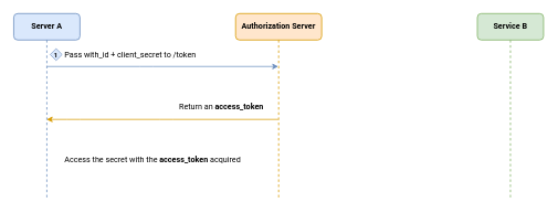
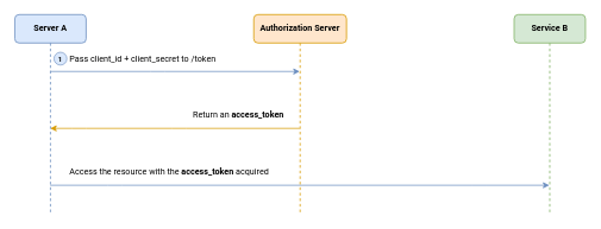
  <mxCell id="0" />
  <mxCell id="1" parent="0" />
  <mxCell id="2" style="edgeStyle=none;html=1;fontFamily=Roboto;fontSource=https%3A%2F%2Ffonts.googleapis.com%2Fcss%3Ffamily%3DRoboto;fillColor=#dae8fc;strokeColor=#6c8ebf;strokeWidth=1.2;" parent="1" source="4" target="6" edge="1"><mxGeometry relative="1" as="geometry"><Array as="points"><mxPoint x="220" y="100" /></Array></mxGeometry></mxCell>
+ <mxCell id="3" style="edgeStyle=none;html=1;fontSize=10;fillColor=#dae8fc;strokeColor=#6c8ebf;strokeWidth=1.2;" parent="1" edge="1" target="7" source="4"><mxGeometry relative="1" as="geometry"><mxPoint x="69.5" y="220" as="sourcePoint" /><mxPoint x="609.5" y="220" as="targetPoint" /><Array as="points"><mxPoint x="160" y="260" /><mxPoint x="670" y="260" /></Array></mxGeometry></mxCell>
  <mxCell id="4" value="&lt;b&gt;&lt;font data-font-src=&quot;https://fonts.googleapis.com/css?family=Roboto&quot; face=&quot;Roboto&quot;&gt;Server A&lt;/font&gt;&lt;/b&gt;" style="shape=umlLifeline;perimeter=lifelinePerimeter;whiteSpace=wrap;html=1;container=1;collapsible=0;recursiveResize=0;outlineConnect=0;rounded=1;fillColor=#dae8fc;strokeColor=#6c8ebf;strokeWidth=1.3;" parent="1" vertex="1"><mxGeometry x="20" y="20" width="100" height="280" as="geometry" /></mxCell>
  <mxCell id="5" style="edgeStyle=none;html=1;fontSize=10;fillColor=#ffe6cc;strokeColor=#d79b00;strokeWidth=1.2;" parent="1" edge="1" target="4" source="6"><mxGeometry relative="1" as="geometry"><mxPoint x="339.5" y="160" as="sourcePoint" /><mxPoint x="69.5" y="160" as="targetPoint" /><Array as="points"><mxPoint x="250" y="180" /><mxPoint x="110" y="180" /></Array></mxGeometry></mxCell>
  <mxCell id="6" value="&lt;b&gt;&lt;font data-font-src=&quot;https://fonts.googleapis.com/css?family=Roboto&quot; face=&quot;Roboto&quot;&gt;Authorization Server&lt;/font&gt;&lt;/b&gt;" style="shape=umlLifeline;perimeter=lifelinePerimeter;whiteSpace=wrap;html=1;container=1;collapsible=0;recursiveResize=0;outlineConnect=0;rounded=1;fillColor=#ffe6cc;strokeColor=#d79b00;strokeWidth=1.3;" parent="1" vertex="1"><mxGeometry x="355" y="20" width="130" height="280" as="geometry" /></mxCell>
  <mxCell id="7" value="&lt;b&gt;&lt;font data-font-src=&quot;https://fonts.googleapis.com/css?family=Roboto&quot; face=&quot;Roboto&quot;&gt;Service B&lt;/font&gt;&lt;/b&gt;" style="shape=umlLifeline;perimeter=lifelinePerimeter;whiteSpace=wrap;html=1;container=1;collapsible=0;recursiveResize=0;outlineConnect=0;rounded=1;fillColor=#d5e8d4;strokeColor=#82b366;strokeWidth=1.3;" parent="1" vertex="1"><mxGeometry x="720" y="20" width="100" height="280" as="geometry" /></mxCell>
  <mxCell id="8" value="" style="group" parent="1" vertex="1" connectable="0"><mxGeometry x="75" y="67" width="250" height="30" as="geometry" /></mxCell>
- <mxCell id="9" value="Pass with_id + client_secret to /token" style="text;html=1;align=left;verticalAlign=middle;resizable=0;points=[];autosize=1;strokeColor=none;fillColor=default;fontFamily=Roboto;rounded=1;" parent="8" vertex="1"><mxGeometry x="20" width="230" height="30" as="geometry" /></mxCell>
- <mxCell id="10" value="1" style="rhombus;whiteSpace=wrap;html=1;aspect=fixed;fontFamily=Roboto;fontSource=https%3A%2F%2Ffonts.googleapis.com%2Fcss%3Ffamily%3DRoboto;fillColor=#dae8fc;strokeColor=#6c8ebf;fontStyle=1;fontSize=10;" parent="8" vertex="1"><mxGeometry y="6" width="18" height="18" as="geometry" /></mxCell>
+ <mxCell id="9" value="Pass client_id + client_secret to /token" style="text;html=1;align=left;verticalAlign=middle;resizable=0;points=[];autosize=1;strokeColor=none;fillColor=default;fontFamily=Roboto;rounded=1;" parent="8" vertex="1"><mxGeometry x="20" width="230" height="30" as="geometry" /></mxCell>
+ <mxCell id="10" value="1" style="ellipse;whiteSpace=wrap;html=1;aspect=fixed;rounded=1;fontFamily=Roboto;fontSource=https%3A%2F%2Ffonts.googleapis.com%2Fcss%3Ffamily%3DRoboto;fillColor=#dae8fc;strokeColor=#6c8ebf;fontStyle=1;fontSize=10;" parent="8" vertex="1"><mxGeometry y="6" width="18" height="18" as="geometry" /></mxCell>
  <mxCell id="11" value="" style="group" parent="1" vertex="1" connectable="0"><mxGeometry x="248" y="147" width="170" height="30" as="geometry" /></mxCell>
  <mxCell id="12" value="Return an &lt;b&gt;access_token&lt;/b&gt;" style="text;html=1;align=left;verticalAlign=middle;resizable=0;points=[];autosize=1;strokeColor=none;fillColor=default;fontFamily=Roboto;rounded=1;" parent="11" vertex="1"><mxGeometry x="20" width="150" height="30" as="geometry" /></mxCell>
  <mxCell id="13" value="" style="group;fillColor=none;rounded=1;" parent="1" vertex="1" connectable="0"><mxGeometry x="75" y="227" width="320" height="30" as="geometry" /></mxCell>
- <mxCell id="14" value="Access the secret with the &lt;b&gt;access_token&lt;/b&gt; acquired" style="text;html=1;align=left;verticalAlign=middle;resizable=0;points=[];autosize=1;strokeColor=none;fillColor=default;fontFamily=Roboto;rounded=1;" parent="13" vertex="1"><mxGeometry x="20" width="300" height="30" as="geometry" /></mxCell>
+ <mxCell id="14" value="Access the resource with the &lt;b&gt;access_token&lt;/b&gt; acquired" style="text;html=1;align=left;verticalAlign=middle;resizable=0;points=[];autosize=1;strokeColor=none;fillColor=default;fontFamily=Roboto;rounded=1;" parent="13" vertex="1"><mxGeometry x="20" width="300" height="30" as="geometry" /></mxCell>
